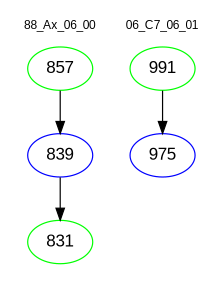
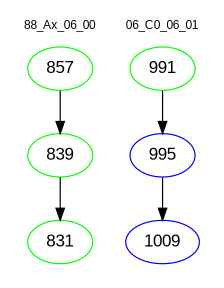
  digraph {
    fontname="Liberation Sans"
    node [color=green fontname="Liberation Sans"]
    edge [color=black fontname="Liberation Sans"]
    n1 [label=857]
-   n2 [color=blue label=839]
+   n2 [label=839]
    n3 [label=831]
    n4 [label=991]
-   n5 [color=blue label=975]
+   n5 [color=blue label=995]
+   n6 [color=blue label=1009]
    subgraph cluster_1 {
      color=white
      fontsize=10
      label="88_Ax_06_00"
      n1
      n2
      n3
    }
    subgraph cluster_2 {
      color=white
      fontsize=10
-     label="06_C7_06_01"
+     label="06_C0_06_01"
      n4
      n5
+     n6
    }
    n1 -> n2
    n2 -> n3
    n4 -> n5
+   n5 -> n6
  }
